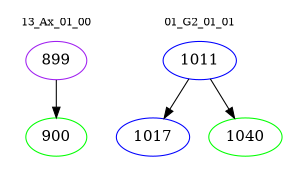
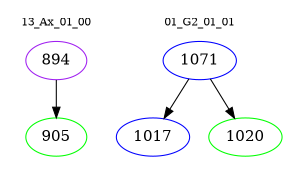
  digraph {
    node [color=green]
    edge [color=black]
-   n1 [color=purple label=899]
-   n2 [label=900]
-   n3 [color=blue label=1011]
+   n1 [color=purple label=894]
+   n2 [label=905]
+   n3 [color=blue label=1071]
    n4 [color=blue label=1017]
-   n5 [label=1040]
+   n5 [label=1020]
    subgraph cluster_1 {
      color=white
      fontsize=10
      label="13_Ax_01_00"
      n1
      n2
    }
    subgraph cluster_2 {
      color=white
      fontsize=10
      label="01_G2_01_01"
      n3
      n4
      n5
    }
    n1 -> n2
    n3 -> n4
    n3 -> n5
  }
